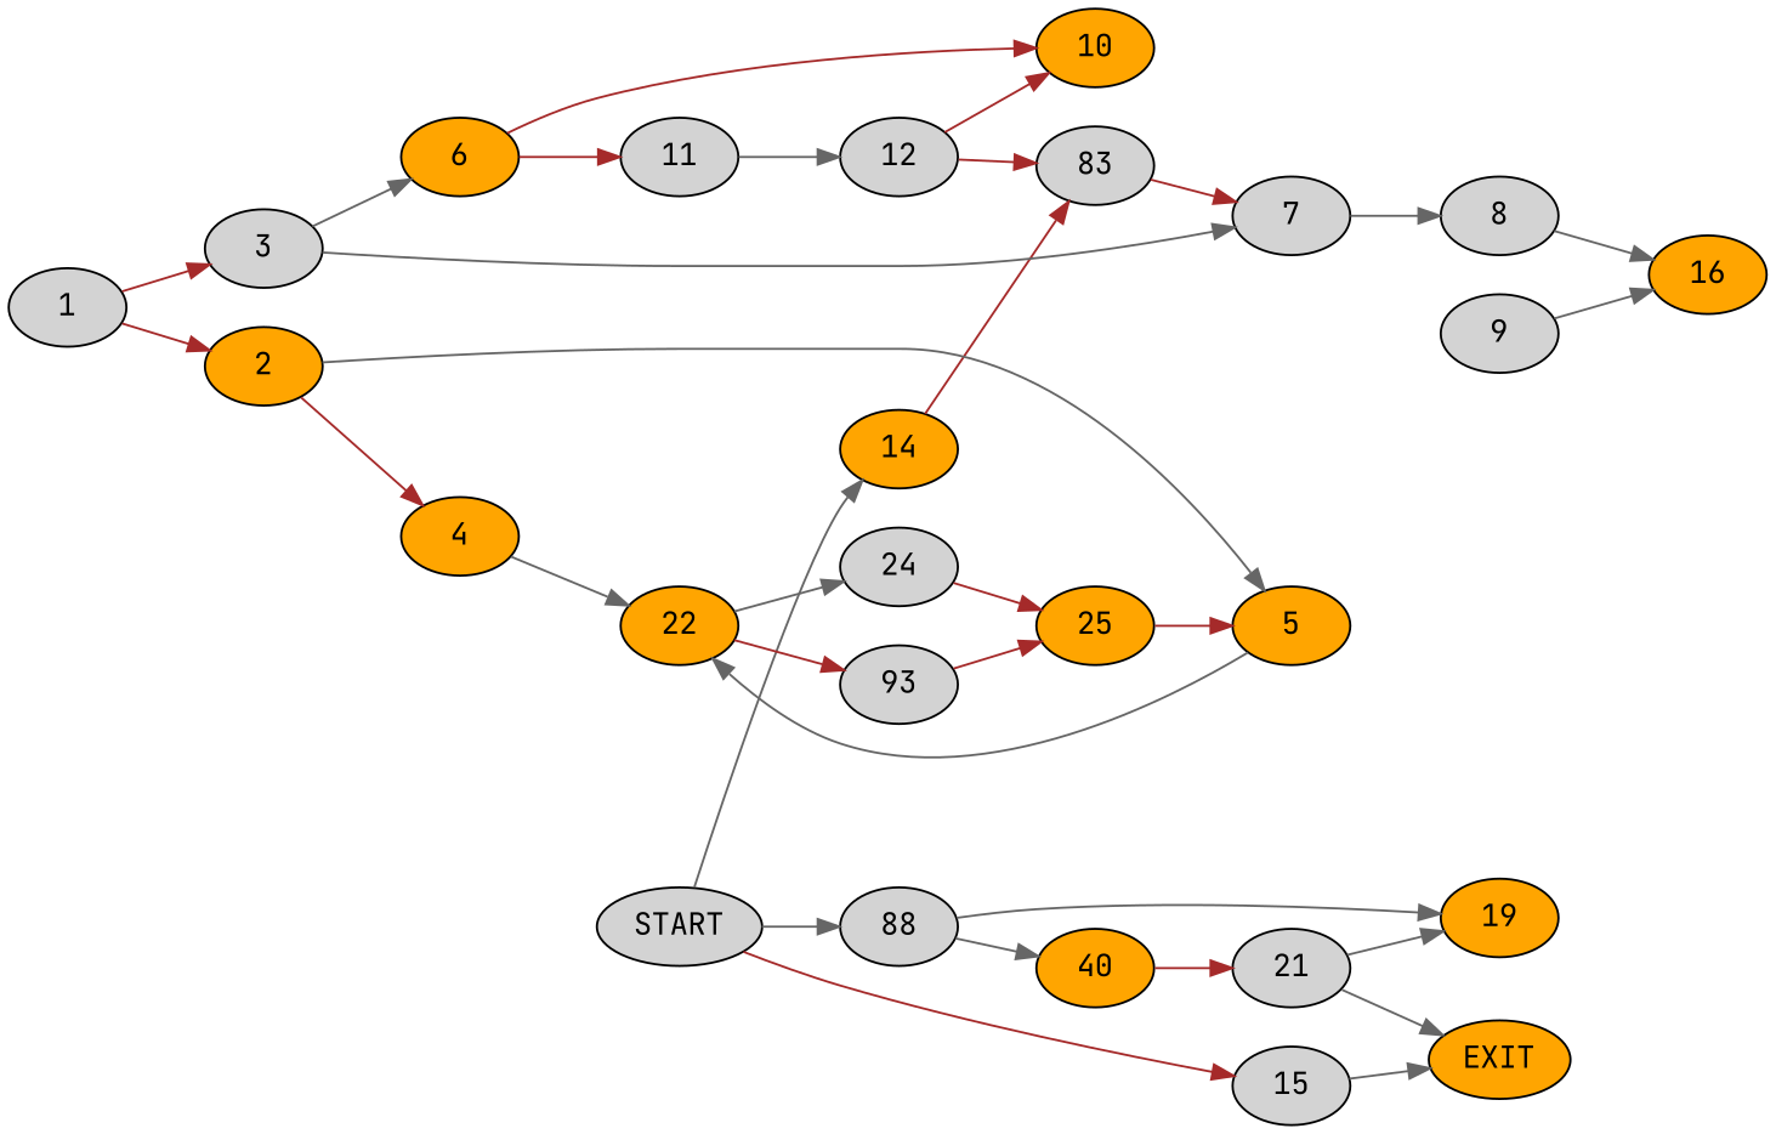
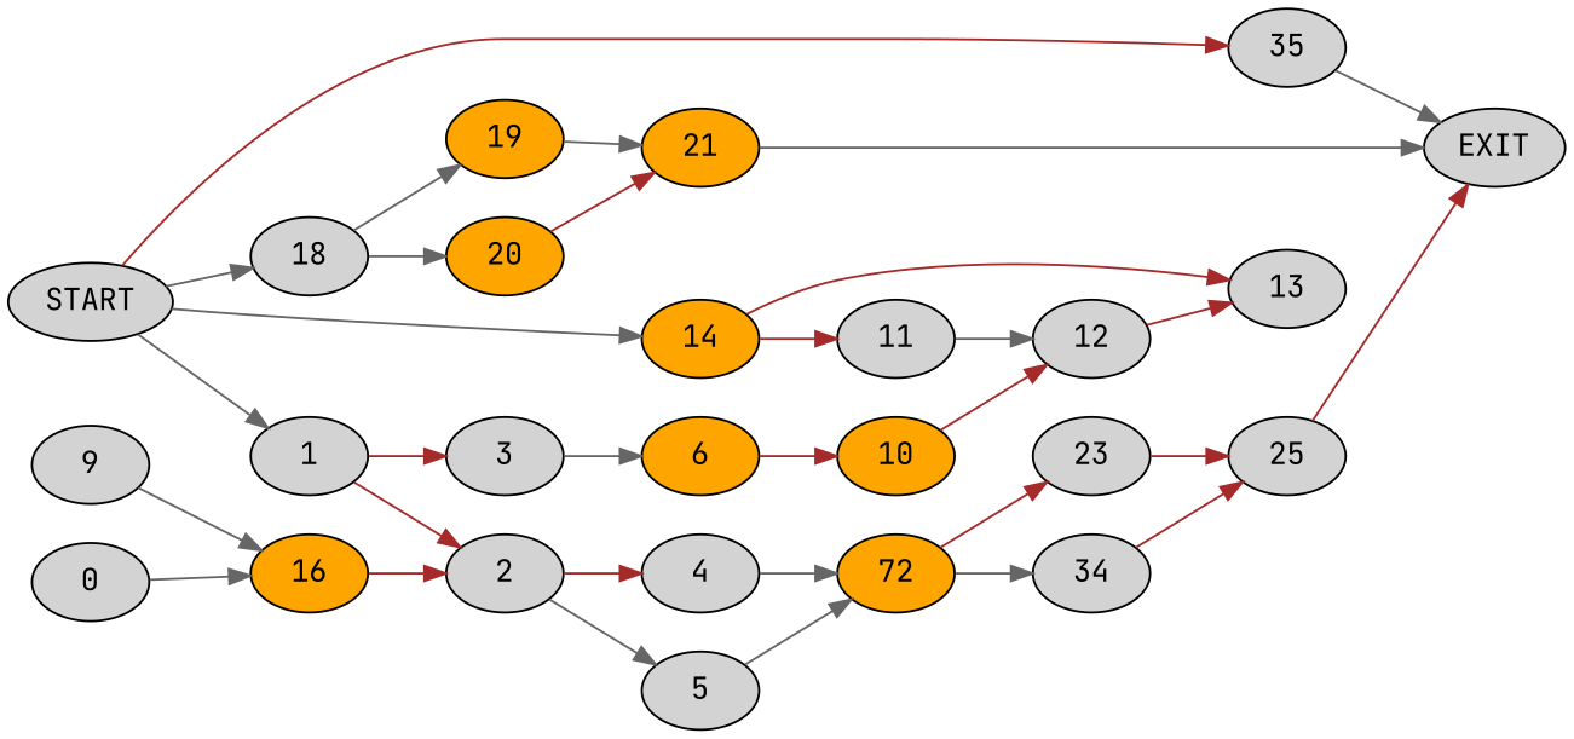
  digraph {
    fontname="JetBrains Mono"
    rankdir=LR
    node [fillcolor=lightgrey fontname="JetBrains Mono" style=filled]
    edge [color=gray40 fontname="JetBrains Mono"]
    n1 [label=START]
    1
    14 [fillcolor=orange]
-   15
-   18 [label=88]
-   2 [fillcolor=orange]
+   15 [label=35]
+   18
+   2
    3
-   13 [label=83]
-   n9 [fillcolor=orange label=EXIT]
+   13
+   n9 [label=EXIT]
    19 [fillcolor=orange]
-   20 [fillcolor=orange label=40]
-   4 [fillcolor=orange]
-   5 [fillcolor=orange]
+   20 [fillcolor=orange]
+   4
+   5
    6 [fillcolor=orange]
-   7
-   22 [fillcolor=orange]
+   22 [fillcolor=orange label=72]
    10 [fillcolor=orange]
    11
-   8
-   23 [label=93]
-   24
+   8 [label=0]
+   23
+   24 [label=34]
    12
    16 [fillcolor=orange]
    9
-   21
-   25 [fillcolor=orange]
+   21 [fillcolor=orange]
+   25
+   n1 -> 1
    n1 -> 14
    n1 -> 15 [color=brown]
    n1 -> 18
    1 -> 2 [color=brown]
    1 -> 3 [color=brown]
    14 -> 13 [color=brown]
    15 -> n9
    18 -> 19
    18 -> 20
    2 -> 4 [color=brown]
    2 -> 5
    3 -> 6
-   3 -> 7
-   13 -> 7 [color=brown]
-   21 -> 19
+   19 -> 21
    20 -> 21 [color=brown]
    4 -> 22
    5 -> 22
    6 -> 10 [color=brown]
-   6 -> 11 [color=brown]
-   7 -> 8
+   14 -> 11 [color=brown]
    22 -> 23 [color=brown]
    22 -> 24
-   12 -> 10 [color=brown]
+   10 -> 12 [color=brown]
    11 -> 12
    8 -> 16
    23 -> 25 [color=brown]
    24 -> 25 [color=brown]
    12 -> 13 [color=brown]
+   16 -> 2 [color=brown]
    9 -> 16
    21 -> n9
-   25 -> 5 [color=brown]
+   25 -> n9 [color=brown]
  }
